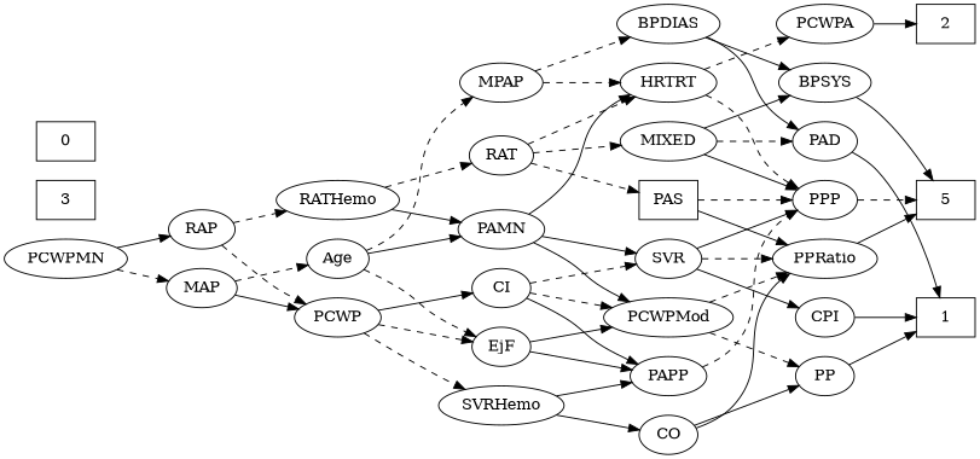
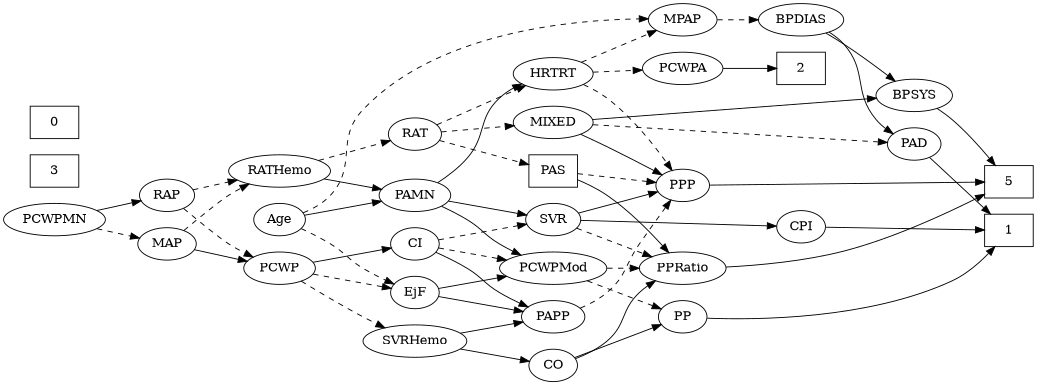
  strict digraph {
    rankdir=LR
    edge [style=solid]
    1 [height=0.5 shape=box width=0.75]
    2 [height=0.5 shape=box width=0.75]
    3 [height=0.5 shape=box width=0.75]
    n4 [height=0.5 label=0 shape=box width=0.75]
    5 [height=0.5 shape=box width=0.75]
    Age [height=0.5 width=0.75]
    EjF [height=0.5 width=0.75]
    MPAP [height=0.5 width=0.97491]
    PAMN [height=0.5 width=1.011]
    PCWPMod [height=0.5 width=1.4443]
    PAPP [height=0.5 width=0.88464]
    BPDIAS [height=0.5 width=1.1735]
    HRTRT [height=0.5 width=1.1013]
    SVR [height=0.5 width=0.77632]
    PP [height=0.5 width=0.75]
    PPRatio [height=0.5 width=1.1013]
    PPP [height=0.5 width=0.75]
    BPSYS [height=0.5 width=1.0471]
    PAD [height=0.5 width=0.79437]
    PCWPA [height=0.5 width=1.1555]
    CPI [height=0.5 width=0.75]
    RAP [height=0.5 width=0.77632]
    RATHemo [height=0.5 width=1.3721]
    PCWP [height=0.5 width=0.97491]
    RAT [height=0.5 width=0.75827]
    SVRHemo [height=0.5 width=1.3902]
    CI [height=0.5 width=0.75]
    MIXED [height=0.5 width=1.1193]
    PAS [height=0.5 shape=box width=0.75]
    CO [height=0.5 width=0.75]
    PCWPMN [height=0.5 width=1.3902]
    MAP [height=0.5 width=0.84854]
    Age -> EjF [style=dashed]
    Age -> MPAP [style=dashed]
    Age -> PAMN
    EjF -> PCWPMod
    EjF -> PAPP
    MPAP -> BPDIAS [style=dashed]
-   MPAP -> HRTRT [style=dashed]
+   HRTRT -> MPAP [style=dashed]
    PAMN -> PCWPMod
    PAMN -> HRTRT
    PAMN -> SVR
    PCWPMod -> PP [style=dashed]
    PCWPMod -> PPRatio [style=dashed]
    PAPP -> PPP [style=dashed]
    BPDIAS -> BPSYS
    BPDIAS -> PAD
    HRTRT -> PPP [style=dashed]
    HRTRT -> PCWPA [style=dashed]
    SVR -> PPRatio [style=dashed]
    SVR -> PPP
    SVR -> CPI
    PP -> 1
    PPRatio -> 5
-   PPP -> 5 [style=dashed]
+   PPP -> 5
    BPSYS -> 5
    PAD -> 1
    PCWPA -> 2
    CPI -> 1
    RAP -> RATHemo [style=dashed]
    RAP -> PCWP [style=dashed]
    RATHemo -> PAMN
    RATHemo -> RAT [style=dashed]
    PCWP -> EjF [style=dashed]
    PCWP -> SVRHemo [style=dashed]
    PCWP -> CI
    RAT -> HRTRT [style=dashed]
    RAT -> MIXED [style=dashed]
    RAT -> PAS [style=dashed]
    SVRHemo -> PAPP
    SVRHemo -> CO
    CI -> PCWPMod [style=dashed]
    CI -> PAPP
    CI -> SVR [style=dashed]
    MIXED -> PPP
    MIXED -> BPSYS
    MIXED -> PAD [style=dashed]
    PAS -> PPRatio
    PAS -> PPP [style=dashed]
    CO -> PP
    CO -> PPRatio
    PCWPMN -> RAP
    PCWPMN -> MAP [style=dashed]
-   MAP -> Age [style=dashed]
+   MAP -> RATHemo [style=dashed]
    MAP -> PCWP
  }
